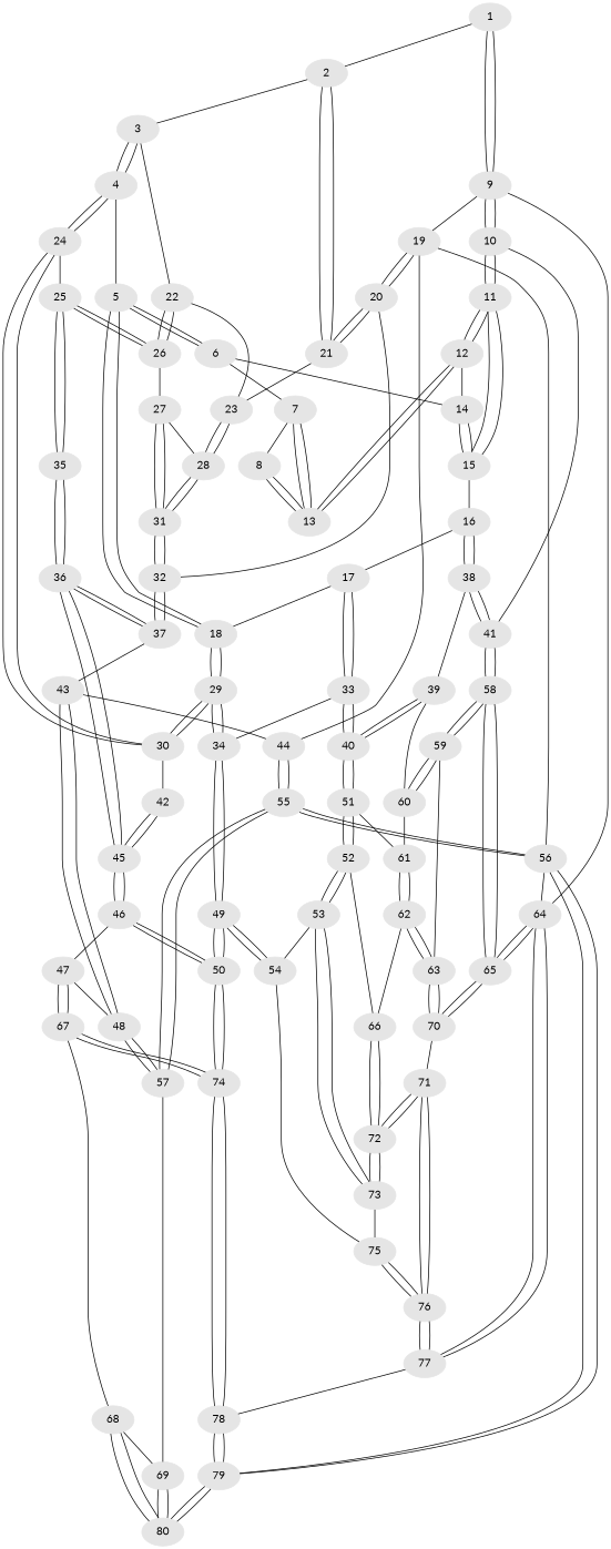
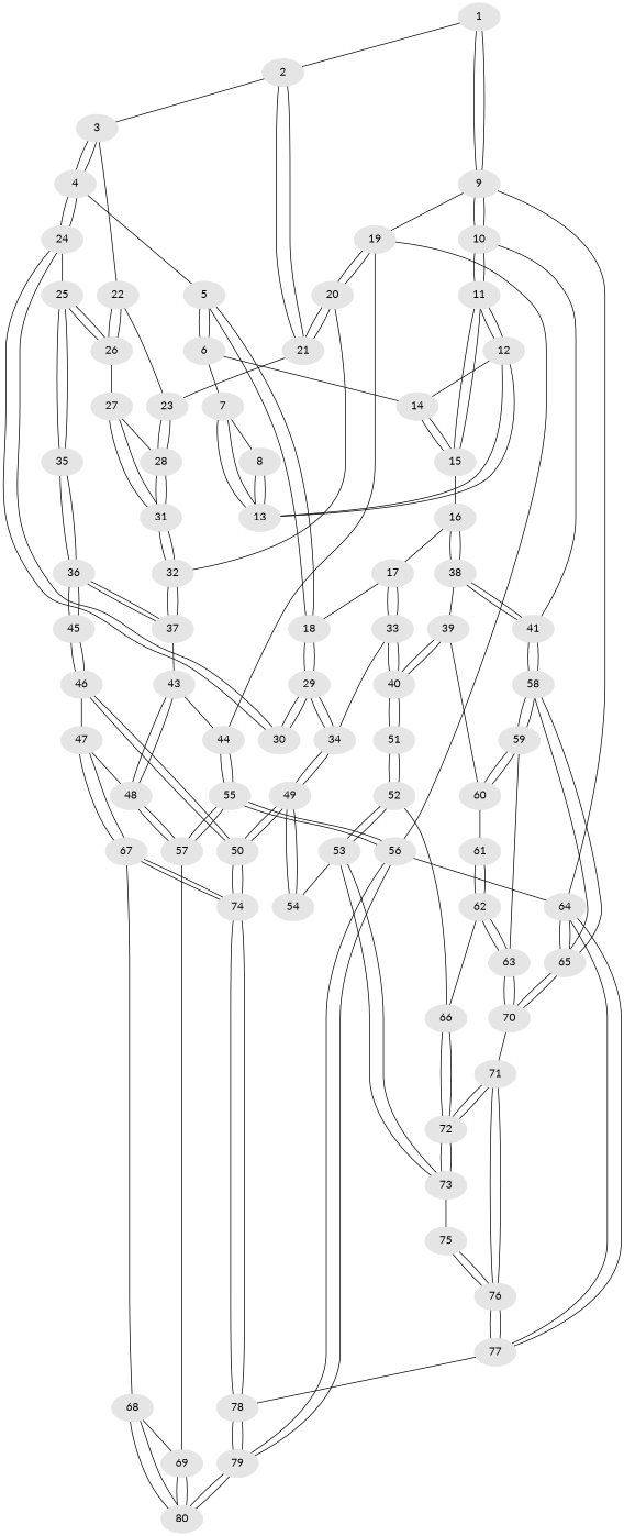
  graph {
    fontname=Lato
    node [color=gray90 fontname=Lato style=filled]
    edge [fontname=Lato]
    1
    2
    9
    3
    21
    10
    19
    64
    4
    22
    23
    5
    24
    26
    6
    18
    25
    30
    7
    14
    29
    8
    13
    15
    11
    41
    20
    44
    56
    65
    77
    12
    58
    16
    17
    38
    33
    39
    34
    40
    32
    55
    79
    37
    28
    27
    31
    35
-   42
    36
    49
    45
    43
    51
    50
    54
    46
    48
    60
    61
    52
    59
    57
    47
    67
    74
    68
    69
    75
    78
    53
    66
    62
    73
    72
    76
    80
    63
    70
    71
    1 -- 2
    1 -- 9
    1 -- 9
    2 -- 3
    2 -- 21
    2 -- 21
    9 -- 10
    9 -- 10
    9 -- 19
    9 -- 64
    3 -- 4
    3 -- 4
    3 -- 22
    21 -- 23
    10 -- 11
    10 -- 11
    10 -- 41
    19 -- 20
    19 -- 20
    19 -- 44
    19 -- 56
    64 -- 65
    64 -- 65
    64 -- 77
    64 -- 77
    4 -- 5
    4 -- 24
    4 -- 24
    22 -- 23
    22 -- 26
    22 -- 26
    23 -- 28
    23 -- 28
    5 -- 6
    5 -- 6
    5 -- 18
    5 -- 18
    24 -- 25
    24 -- 30
    24 -- 30
    26 -- 27
    6 -- 7
    6 -- 14
    18 -- 29
    18 -- 29
    25 -- 26
    25 -- 26
    25 -- 35
    25 -- 35
-   30 -- 42
    7 -- 8
    7 -- 13
    7 -- 13
    14 -- 15
    14 -- 15
    29 -- 30
    29 -- 30
    29 -- 34
    29 -- 34
    8 -- 13
    8 -- 13
    15 -- 16
    11 -- 15
    11 -- 15
    11 -- 12
    11 -- 12
    41 -- 58
    41 -- 58
    20 -- 21
    20 -- 21
    20 -- 32
    44 -- 55
    44 -- 55
    56 -- 64
    56 -- 79
    56 -- 79
    65 -- 70
    65 -- 70
    77 -- 78
    12 -- 14
    12 -- 13
    12 -- 13
    58 -- 65
    58 -- 65
    58 -- 59
    58 -- 59
    16 -- 17
    16 -- 38
    16 -- 38
    17 -- 18
    17 -- 33
    17 -- 33
    38 -- 41
    38 -- 41
    38 -- 39
    33 -- 34
    33 -- 40
    33 -- 40
    39 -- 40
    39 -- 40
    39 -- 60
    34 -- 49
    34 -- 49
    40 -- 51
    40 -- 51
    32 -- 37
    32 -- 37
    55 -- 56
    55 -- 56
    55 -- 57
    55 -- 57
    79 -- 80
    79 -- 80
    37 -- 43
    28 -- 31
    28 -- 31
    27 -- 28
    27 -- 31
    27 -- 31
    31 -- 32
    31 -- 32
    35 -- 36
    35 -- 36
-   42 -- 45
-   42 -- 45
    36 -- 37
    36 -- 37
    36 -- 45
    36 -- 45
    49 -- 50
    49 -- 50
    49 -- 54
    49 -- 54
    45 -- 46
    45 -- 46
    43 -- 44
    43 -- 48
    43 -- 48
-   51 -- 61
    51 -- 52
    51 -- 52
    50 -- 74
    50 -- 74
-   54 -- 75
    46 -- 50
    46 -- 50
    46 -- 47
    48 -- 57
    48 -- 57
    60 -- 61
    61 -- 62
    61 -- 62
    52 -- 53
    52 -- 53
    52 -- 66
    59 -- 60
    59 -- 60
    59 -- 63
    57 -- 69
    47 -- 48
    47 -- 67
    47 -- 67
    67 -- 74
    67 -- 74
    67 -- 68
    74 -- 78
    74 -- 78
    68 -- 69
    68 -- 80
    68 -- 80
    69 -- 80
    69 -- 80
    75 -- 76
    75 -- 76
    78 -- 79
    78 -- 79
    53 -- 54
    53 -- 73
    53 -- 73
    66 -- 72
    66 -- 72
    62 -- 66
    62 -- 63
    62 -- 63
    73 -- 75
    72 -- 73
    72 -- 73
    76 -- 77
    76 -- 77
    63 -- 70
    63 -- 70
    70 -- 71
    71 -- 72
    71 -- 72
    71 -- 76
    71 -- 76
  }
